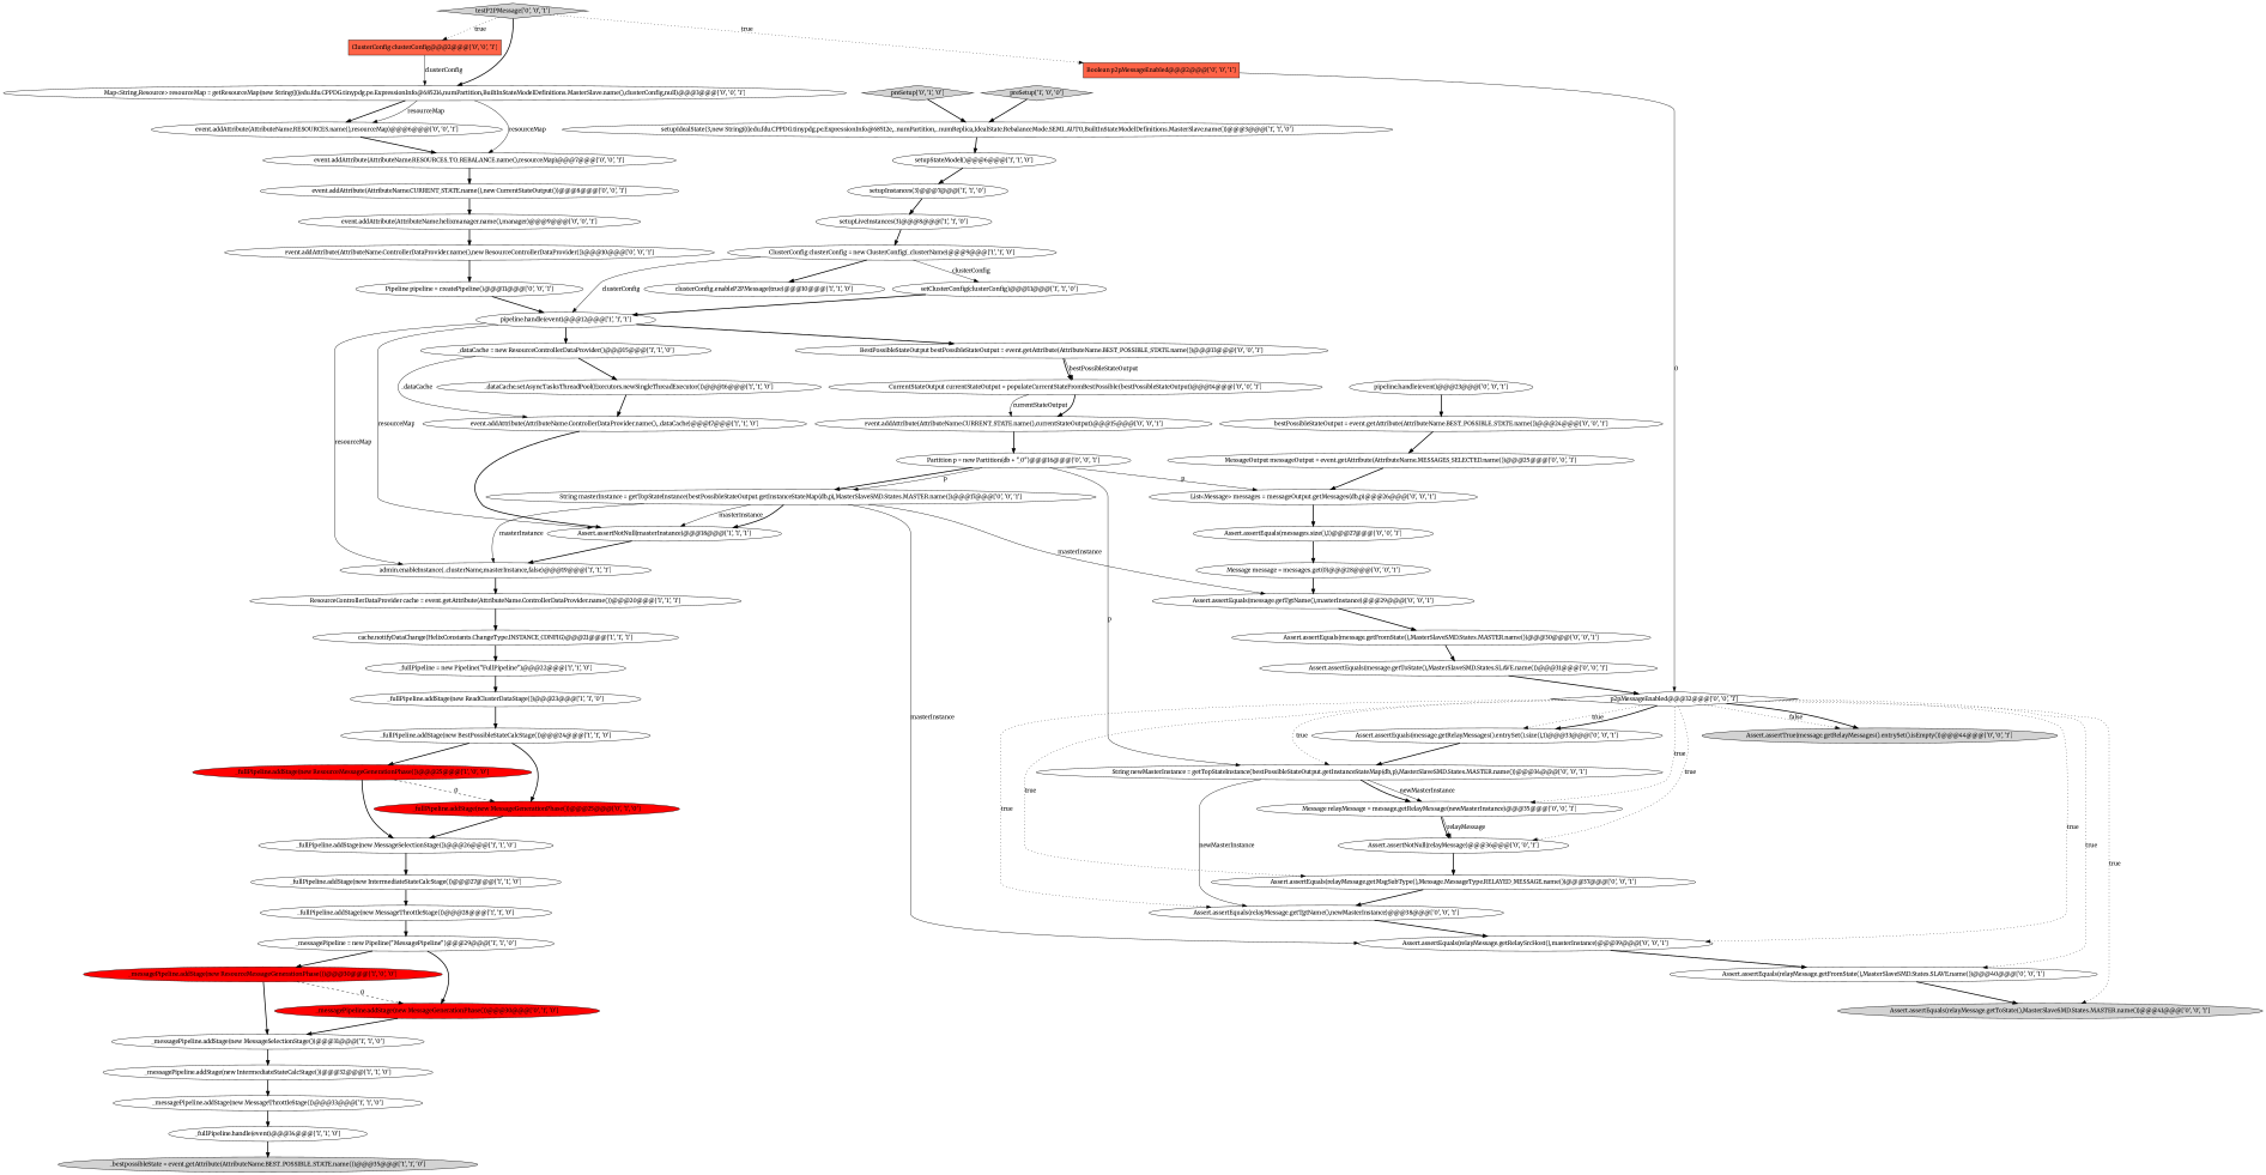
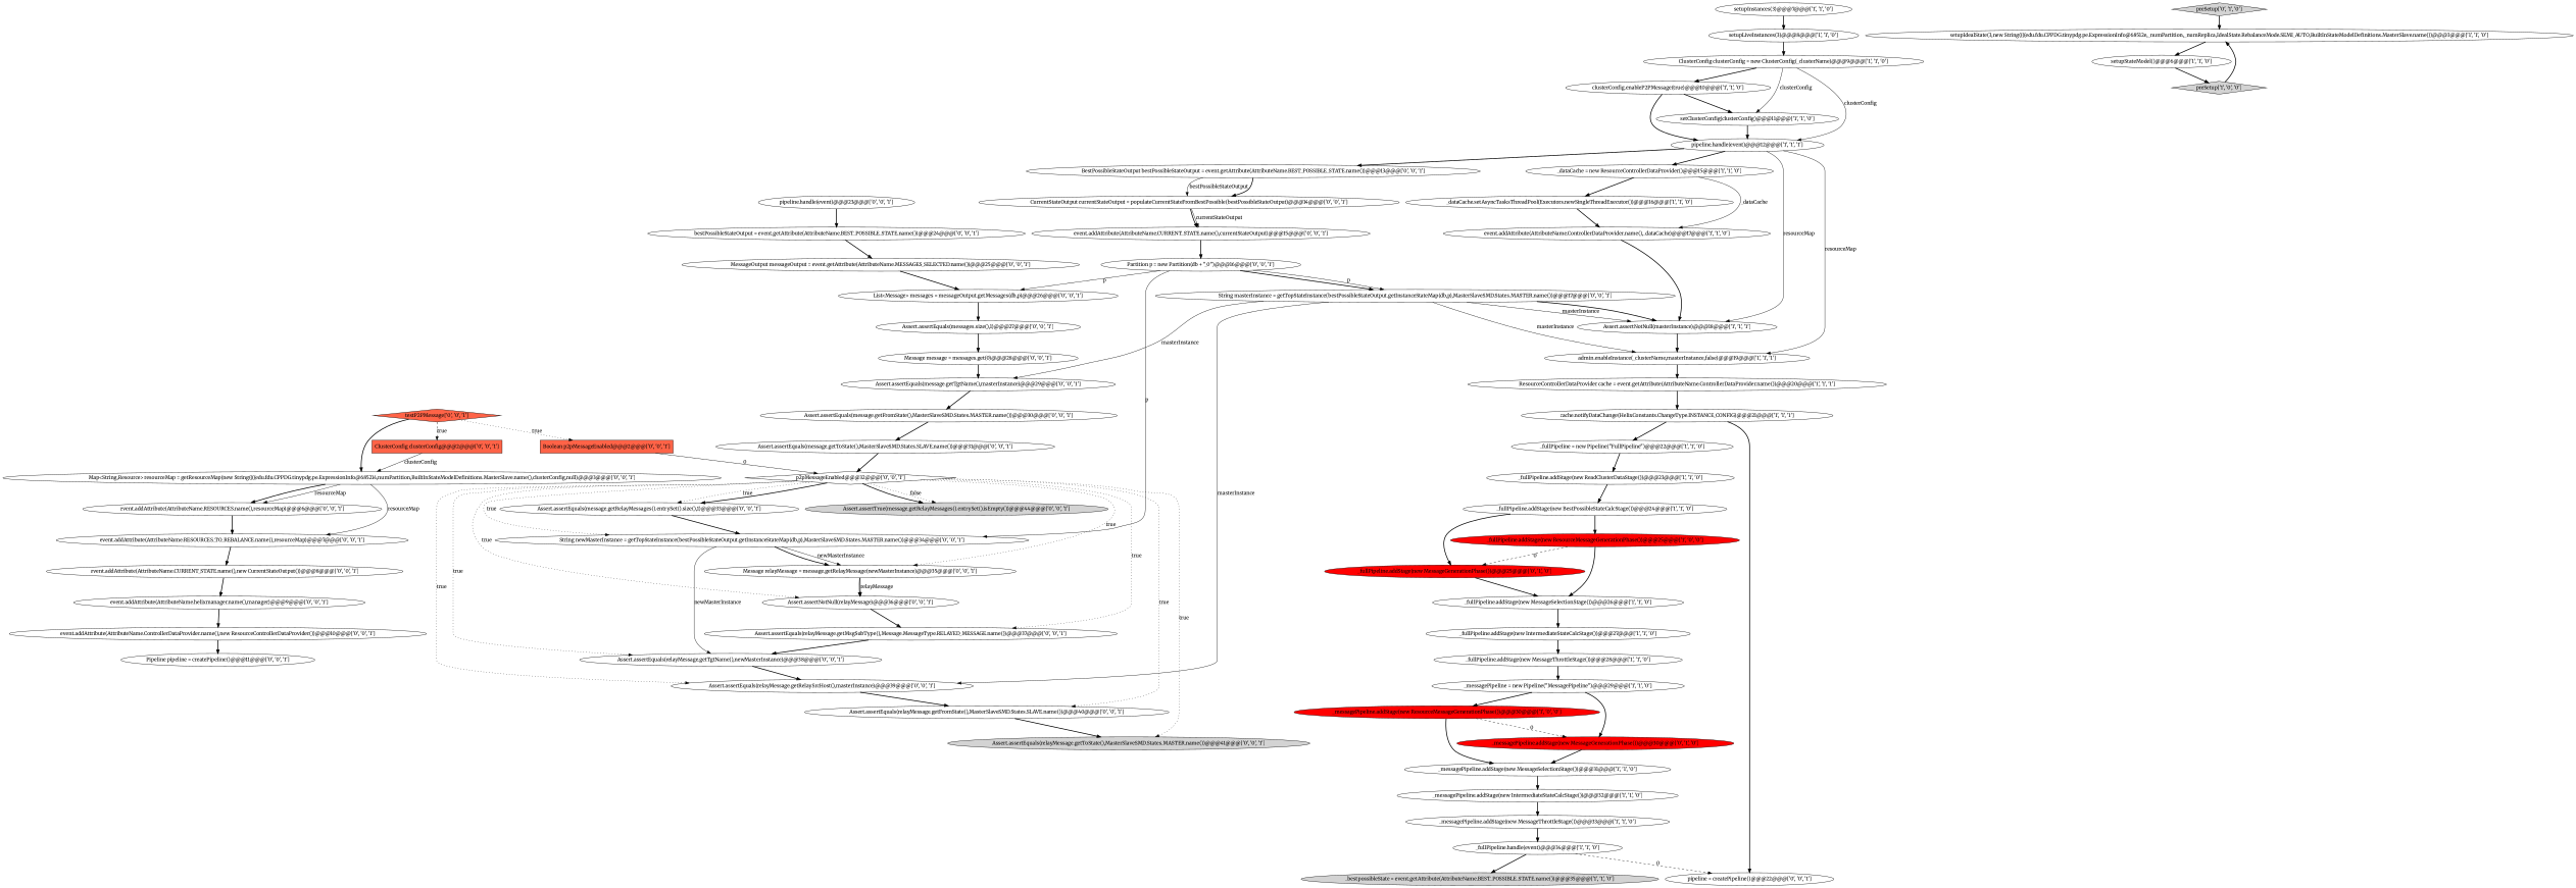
  digraph {
    fontname=Merriweather
    node [fillcolor=white fontname=Merriweather shape=ellipse style=filled]
    edge [fontname=Merriweather style=bold]
    n1 [label="ResourceControllerDataProvider cache = event.getAttribute(AttributeName.ControllerDataProvider.name())@@@20@@@['1', '1', '1']"]
    n2 [label="cache.notifyDataChange(HelixConstants.ChangeType.INSTANCE_CONFIG)@@@21@@@['1', '1', '1']"]
    n3 [label="_fullPipeline = new Pipeline(\"FullPipeline\")@@@22@@@['1', '1', '0']"]
+   n4 [label="pipeline = createPipeline()@@@22@@@['0', '0', '1']"]
    n5 [label="CurrentStateOutput currentStateOutput = populateCurrentStateFromBestPossible(bestPossibleStateOutput)@@@14@@@['0', '0', '1']"]
    n6 [label="event.addAttribute(AttributeName.CURRENT_STATE.name(),currentStateOutput)@@@15@@@['0', '0', '1']"]
    n7 [label="Partition p = new Partition(db + \"_0\")@@@16@@@['0', '0', '1']"]
    n8 [label="pipeline.handle(event)@@@23@@@['0', '0', '1']"]
    n9 [label="bestPossibleStateOutput = event.getAttribute(AttributeName.BEST_POSSIBLE_STATE.name())@@@24@@@['0', '0', '1']"]
    n10 [label="MessageOutput messageOutput = event.getAttribute(AttributeName.MESSAGES_SELECTED.name())@@@25@@@['0', '0', '1']"]
    n11 [label="clusterConfig.enableP2PMessage(true)@@@10@@@['1', '1', '0']"]
    n12 [label="setClusterConfig(clusterConfig)@@@11@@@['1', '1', '0']"]
    n13 [label="pipeline.handle(event)@@@12@@@['1', '1', '1']"]
    n14 [label="Assert.assertNotNull(relayMessage)@@@36@@@['0', '0', '1']"]
    n15 [label="Assert.assertEquals(relayMessage.getMsgSubType(),Message.MessageType.RELAYED_MESSAGE.name())@@@37@@@['0', '0', '1']"]
    n16 [label="Assert.assertEquals(relayMessage.getTgtName(),newMasterInstance)@@@38@@@['0', '0', '1']"]
    n17 [fillcolor=lightgray label="preSetup['0', '1', '0']" shape=diamond]
    n18 [label="setupIdealState(3,new String((((edu.fdu.CPPDG.tinypdg.pe.ExpressionInfo@68512e,_numPartition,_numReplica,IdealState.RebalanceMode.SEMI_AUTO,BuiltInStateModelDefinitions.MasterSlave.name())@@@3@@@['1', '1', '0']"]
    n19 [label="setupStateModel()@@@6@@@['1', '1', '0']"]
    n20 [fillcolor=tomato label="Boolean p2pMessageEnabled@@@2@@@['0', '0', '1']" shape=box]
    n21 [label="p2pMessageEnabled@@@32@@@['0', '0', '1']" shape=diamond]
    n22 [label="Assert.assertEquals(relayMessage.getRelaySrcHost(),masterInstance)@@@39@@@['0', '0', '1']"]
    n23 [label="Assert.assertEquals(relayMessage.getFromState(),MasterSlaveSMD.States.SLAVE.name())@@@40@@@['0', '0', '1']"]
    n24 [label="Message relayMessage = message.getRelayMessage(newMasterInstance)@@@35@@@['0', '0', '1']"]
    n25 [label="String newMasterInstance = getTopStateInstance(bestPossibleStateOutput.getInstanceStateMap(db,p),MasterSlaveSMD.States.MASTER.name())@@@34@@@['0', '0', '1']"]
    n26 [fillcolor=lightgray label="Assert.assertTrue(message.getRelayMessages().entrySet().isEmpty())@@@44@@@['0', '0', '1']"]
    n27 [fillcolor=lightgray label="Assert.assertEquals(relayMessage.getToState(),MasterSlaveSMD.States.MASTER.name())@@@41@@@['0', '0', '1']"]
    n28 [label="Assert.assertEquals(message.getRelayMessages().entrySet().size(),1)@@@33@@@['0', '0', '1']"]
    n29 [label="_messagePipeline = new Pipeline(\"MessagePipeline\")@@@29@@@['1', '1', '0']"]
    n30 [fillcolor=red label="_messagePipeline.addStage(new MessageGenerationPhase())@@@30@@@['0', '1', '0']"]
    n31 [fillcolor=red label="_messagePipeline.addStage(new ResourceMessageGenerationPhase())@@@30@@@['1', '0', '0']"]
    n32 [label="_messagePipeline.addStage(new MessageSelectionStage())@@@31@@@['1', '1', '0']"]
    n33 [label="_messagePipeline.addStage(new IntermediateStateCalcStage())@@@32@@@['1', '1', '0']"]
    n34 [label="_fullPipeline.addStage(new ReadClusterDataStage())@@@23@@@['1', '1', '0']"]
    n35 [label="_fullPipeline.addStage(new BestPossibleStateCalcStage())@@@24@@@['1', '1', '0']"]
    n36 [fillcolor=red label="_fullPipeline.addStage(new MessageGenerationPhase())@@@25@@@['0', '1', '0']"]
    n37 [fillcolor=red label="_fullPipeline.addStage(new ResourceMessageGenerationPhase())@@@25@@@['1', '0', '0']"]
    n38 [label="Assert.assertNotNull(masterInstance)@@@18@@@['1', '1', '1']"]
    n39 [label="BestPossibleStateOutput bestPossibleStateOutput = event.getAttribute(AttributeName.BEST_POSSIBLE_STATE.name())@@@13@@@['0', '0', '1']"]
    n40 [label="admin.enableInstance(_clusterName,masterInstance,false)@@@19@@@['1', '1', '1']"]
    n41 [label="_dataCache = new ResourceControllerDataProvider()@@@15@@@['1', '1', '0']"]
    n42 [label="event.addAttribute(AttributeName.ControllerDataProvider.name(),_dataCache)@@@17@@@['1', '1', '0']"]
    n43 [label="_dataCache.setAsyncTasksThreadPool(Executors.newSingleThreadExecutor())@@@16@@@['1', '1', '0']"]
    n44 [label="setupLiveInstances(3)@@@8@@@['1', '1', '0']"]
    n45 [label="ClusterConfig clusterConfig = new ClusterConfig(_clusterName)@@@9@@@['1', '1', '0']"]
    n46 [label="setupInstances(3)@@@7@@@['1', '1', '0']"]
    n47 [label="_fullPipeline.addStage(new MessageSelectionStage())@@@26@@@['1', '1', '0']"]
    n48 [fillcolor=lightgray label="_bestpossibleState = event.getAttribute(AttributeName.BEST_POSSIBLE_STATE.name())@@@35@@@['1', '1', '0']"]
    n49 [fillcolor=lightgray label="preSetup['1', '0', '0']" shape=diamond]
    n50 [label="_fullPipeline.addStage(new MessageThrottleStage())@@@28@@@['1', '1', '0']"]
-   n51 [fillcolor=lightgray label="testP2PMessage['0', '0', '1']" shape=diamond]
+   n51 [fillcolor=tomato label="testP2PMessage['0', '0', '1']" shape=diamond]
    n52 [fillcolor=tomato label="ClusterConfig clusterConfig@@@2@@@['0', '0', '1']" shape=box]
    n53 [label="Map<String,Resource> resourceMap = getResourceMap(new String((((edu.fdu.CPPDG.tinypdg.pe.ExpressionInfo@685214,numPartition,BuiltInStateModelDefinitions.MasterSlave.name(),clusterConfig,null)@@@3@@@['0', '0', '1']"]
    n54 [label="event.addAttribute(AttributeName.RESOURCES_TO_REBALANCE.name(),resourceMap)@@@7@@@['0', '0', '1']"]
    n55 [label="event.addAttribute(AttributeName.RESOURCES.name(),resourceMap)@@@6@@@['0', '0', '1']"]
    n56 [label="event.addAttribute(AttributeName.CURRENT_STATE.name(),new CurrentStateOutput())@@@8@@@['0', '0', '1']"]
    n57 [label="event.addAttribute(AttributeName.helixmanager.name(),manager)@@@9@@@['0', '0', '1']"]
    n58 [label="_fullPipeline.addStage(new IntermediateStateCalcStage())@@@27@@@['1', '1', '0']"]
    n59 [label="_messagePipeline.addStage(new MessageThrottleStage())@@@33@@@['1', '1', '0']"]
    n60 [label="_fullPipeline.handle(event)@@@34@@@['1', '1', '0']"]
    n61 [label="List<Message> messages = messageOutput.getMessages(db,p)@@@26@@@['0', '0', '1']"]
    n62 [label="String masterInstance = getTopStateInstance(bestPossibleStateOutput.getInstanceStateMap(db,p),MasterSlaveSMD.States.MASTER.name())@@@17@@@['0', '0', '1']"]
    n63 [label="Assert.assertEquals(message.getToState(),MasterSlaveSMD.States.SLAVE.name())@@@31@@@['0', '0', '1']"]
    n64 [label="Pipeline pipeline = createPipeline()@@@11@@@['0', '0', '1']"]
    n65 [label="Assert.assertEquals(messages.size(),1)@@@27@@@['0', '0', '1']"]
    n66 [label="Message message = messages.get(0)@@@28@@@['0', '0', '1']"]
    n67 [label="Assert.assertEquals(message.getFromState(),MasterSlaveSMD.States.MASTER.name())@@@30@@@['0', '0', '1']"]
    n68 [label="Assert.assertEquals(message.getTgtName(),masterInstance)@@@29@@@['0', '0', '1']"]
    n69 [label="event.addAttribute(AttributeName.ControllerDataProvider.name(),new ResourceControllerDataProvider())@@@10@@@['0', '0', '1']"]
    n1 -> n2
    n2 -> n3
+   n2 -> n4
    n3 -> n34
    n5 -> n6
    n5 -> n6 [label=currentStateOutput style=solid]
    n6 -> n7
    n7 -> n25 [label=p style=solid]
    n7 -> n61 [label=p style=solid]
    n7 -> n62
    n7 -> n62 [label=p style=solid]
    n8 -> n9
    n9 -> n10
    n10 -> n61
+   n11 -> n12
    n12 -> n13
    n13 -> n38 [label=resourceMap style=solid]
    n13 -> n39
    n13 -> n40 [label=resourceMap style=solid]
    n13 -> n41
    n14 -> n15
    n15 -> n16
    n16 -> n22
    n17 -> n18
    n18 -> n19
-   n19 -> n46
+   n19 -> n49
    n20 -> n21 [label=0 style=solid]
    n21 -> n14 [label=true style=dotted]
    n21 -> n15 [label=true style=dotted]
    n21 -> n16 [label=true style=dotted]
    n21 -> n22 [label=true style=dotted]
    n21 -> n23 [label=true style=dotted]
    n21 -> n24 [label=true style=dotted]
    n21 -> n25 [label=true style=dotted]
    n21 -> n26 [label=false style=dotted]
    n21 -> n26
    n21 -> n27 [label=true style=dotted]
    n21 -> n28 [label=true style=dotted]
    n21 -> n28
    n22 -> n23
    n23 -> n27
    n24 -> n14
    n24 -> n14 [label=relayMessage style=solid]
    n25 -> n16 [label=newMasterInstance style=solid]
    n25 -> n24 [label=newMasterInstance style=solid]
    n25 -> n24
    n28 -> n25
    n29 -> n30
    n29 -> n31
    n30 -> n32
    n31 -> n30 [label=0 style=dashed]
    n31 -> n32
    n32 -> n33
    n33 -> n59
    n34 -> n35
    n35 -> n36
    n35 -> n37
    n36 -> n47
    n37 -> n36 [label=0 style=dashed]
    n37 -> n47
    n38 -> n40
    n39 -> n5 [label=bestPossibleStateOutput style=solid]
    n39 -> n5
    n40 -> n1
    n41 -> n42 [label=_dataCache style=solid]
    n41 -> n43
    n42 -> n38
    n43 -> n42
    n44 -> n45
    n45 -> n11
    n45 -> n12 [label=clusterConfig style=solid]
    n45 -> n13 [label=clusterConfig style=solid]
    n46 -> n44
    n47 -> n58
    n49 -> n18
    n50 -> n29
    n51 -> n20 [label=true style=dotted]
-   n51 -> n52 [label=true style=dotted]
+   n51 -> n52 [label=true style=dashed]
    n51 -> n53
    n52 -> n53 [label=clusterConfig style=solid]
    n53 -> n54 [label=resourceMap style=solid]
    n53 -> n55 [label=resourceMap style=solid]
    n53 -> n55
    n54 -> n56
    n55 -> n54
    n56 -> n57
    n57 -> n69
    n58 -> n50
    n59 -> n60
+   n60 -> n4 [label=0 style=dashed]
    n60 -> n48
    n61 -> n65
    n62 -> n22 [label=masterInstance style=solid]
    n62 -> n38 [label=masterInstance style=solid]
    n62 -> n38
    n62 -> n40 [label=masterInstance style=solid]
    n62 -> n68 [label=masterInstance style=solid]
    n63 -> n21
-   n64 -> n13
+   n11 -> n13
    n65 -> n66
    n66 -> n68
    n67 -> n63
    n68 -> n67
    n69 -> n64
  }
